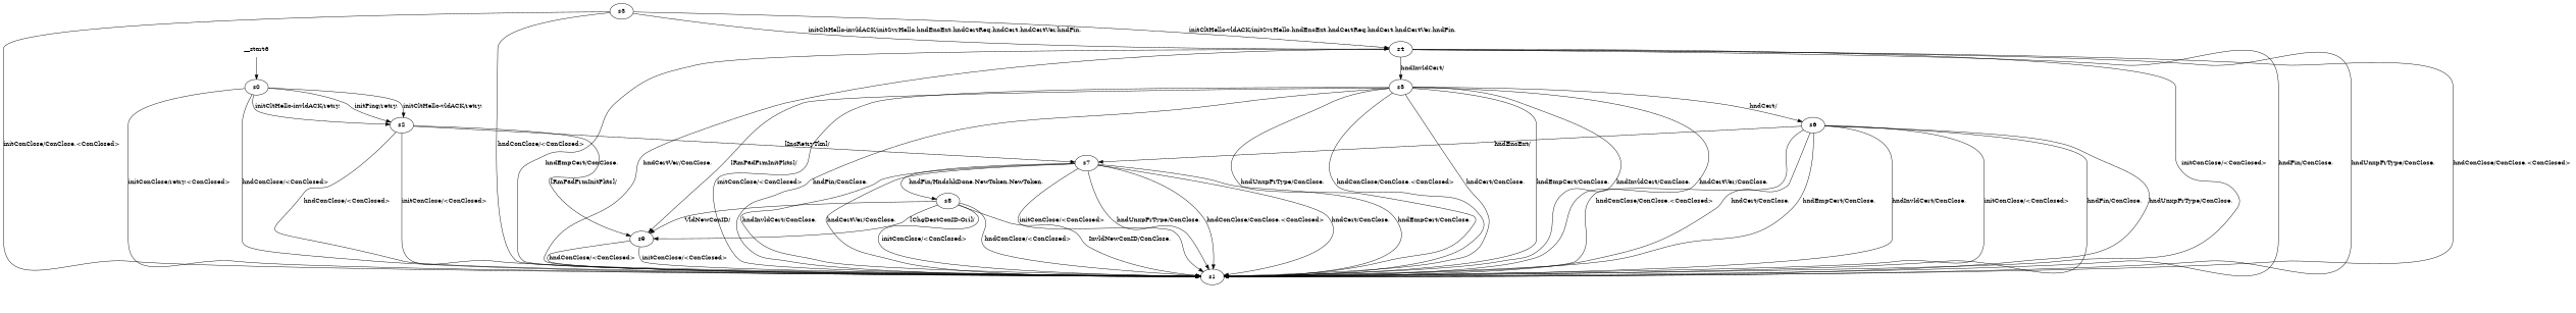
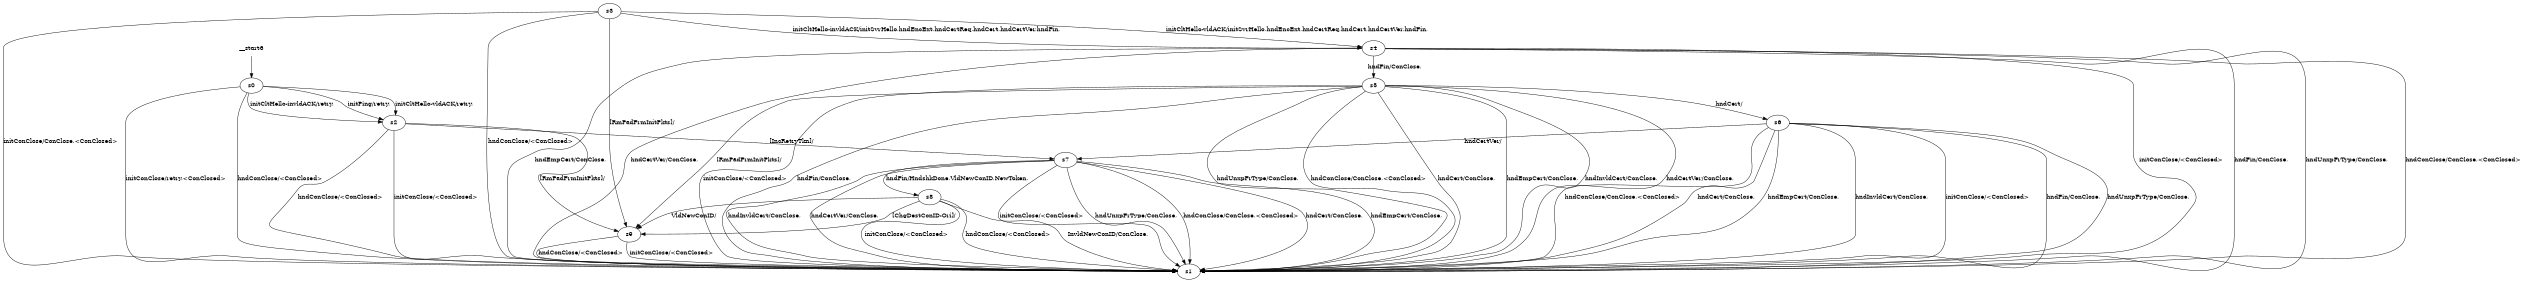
  digraph {
    n1 [label=s0]
    n2 [label=s1]
    n3 [label=s2]
    n4 [label=s9]
    n5 [label=s7]
    n6 [label=s3]
    n7 [label=s4]
    n8 [label=s5]
    n9 [label=s6]
    n10 [label=s8]
    n11 [label=__start6 shape=none]
    n1 -> n2 [label="initConClose/retry,<ConClosed> "]
    n1 -> n2 [label="hndConClose/<ConClosed> "]
    n1 -> n3 [label="initPing/retry, "]
    n1 -> n3 [label="initCltHello-vldACK/retry, "]
    n1 -> n3 [label="initCltHello-invldACK/retry, "]
    n3 -> n2 [label="initConClose/<ConClosed> "]
    n3 -> n2 [label="hndConClose/<ConClosed> "]
    n3 -> n4 [label="[RmPadFrmInitPkts]/ "]
    n3 -> n5 [label="[IncRetryTkn]/ "]
    n4 -> n2 [label="initConClose/<ConClosed> "]
    n4 -> n2 [label="hndConClose/<ConClosed> "]
    n5 -> n2 [label="initConClose/<ConClosed> "]
    n5 -> n2 [label="hndUnxpFrType/ConClose, "]
    n5 -> n2 [label="hndConClose/ConClose,<ConClosed> "]
    n5 -> n2 [label="hndCert/ConClose, "]
    n5 -> n2 [label="hndEmpCert/ConClose, "]
    n5 -> n2 [label="hndInvldCert/ConClose, "]
    n5 -> n2 [label="hndCertVer/ConClose, "]
-   n5 -> n10 [label="hndFin/HndshkDone,NewToken,NewToken, "]
+   n5 -> n10 [label="hndFin/HndshkDone,VldNewConID,NewToken, "]
    n6 -> n2 [label="initConClose/ConClose,<ConClosed> "]
    n6 -> n2 [label="hndConClose/<ConClosed> "]
+   n6 -> n4 [label="[RmPadFrmInitPkts]/ "]
    n6 -> n7 [label="initCltHello-vldACK/initSvrHello,hndEncExt,hndCertReq,hndCert,hndCertVer,hndFin, "]
    n6 -> n7 [label="initCltHello-invldACK/initSvrHello,hndEncExt,hndCertReq,hndCert,hndCertVer,hndFin, "]
    n7 -> n2 [label="initConClose/<ConClosed> "]
    n7 -> n2 [label="hndFin/ConClose, "]
    n7 -> n2 [label="hndUnxpFrType/ConClose, "]
    n7 -> n2 [label="hndConClose/ConClose,<ConClosed> "]
    n7 -> n2 [label="hndEmpCert/ConClose, "]
    n7 -> n2 [label="hndCertVer/ConClose, "]
-   n7 -> n8 [label="hndInvldCert/ "]
+   n7 -> n8 [label="hndFin/ConClose, "]
    n8 -> n2 [label="initConClose/<ConClosed> "]
    n8 -> n2 [label="hndFin/ConClose, "]
    n8 -> n2 [label="hndUnxpFrType/ConClose, "]
    n8 -> n2 [label="hndConClose/ConClose,<ConClosed> "]
    n8 -> n2 [label="hndCert/ConClose, "]
    n8 -> n2 [label="hndEmpCert/ConClose, "]
    n8 -> n2 [label="hndInvldCert/ConClose, "]
    n8 -> n2 [label="hndCertVer/ConClose, "]
    n8 -> n4 [label="[RmPadFrmInitPkts]/ "]
    n8 -> n9 [label="hndCert/ "]
    n9 -> n2 [label="initConClose/<ConClosed> "]
    n9 -> n2 [label="hndFin/ConClose, "]
    n9 -> n2 [label="hndUnxpFrType/ConClose, "]
    n9 -> n2 [label="hndConClose/ConClose,<ConClosed> "]
    n9 -> n2 [label="hndCert/ConClose, "]
    n9 -> n2 [label="hndEmpCert/ConClose, "]
    n9 -> n2 [label="hndInvldCert/ConClose, "]
-   n9 -> n5 [label="hndEncExt/ "]
+   n9 -> n5 [label="hndCertVer/ "]
    n10 -> n2 [label="initConClose/<ConClosed> "]
    n10 -> n2 [label="hndConClose/<ConClosed> "]
    n10 -> n2 [label="InvldNewConID/ConClose, "]
    n10 -> n4 [label="VldNewConID/ "]
    n10 -> n4 [label="[ChgDestConID-Ori]/ "]
    n11 -> n1
  }
